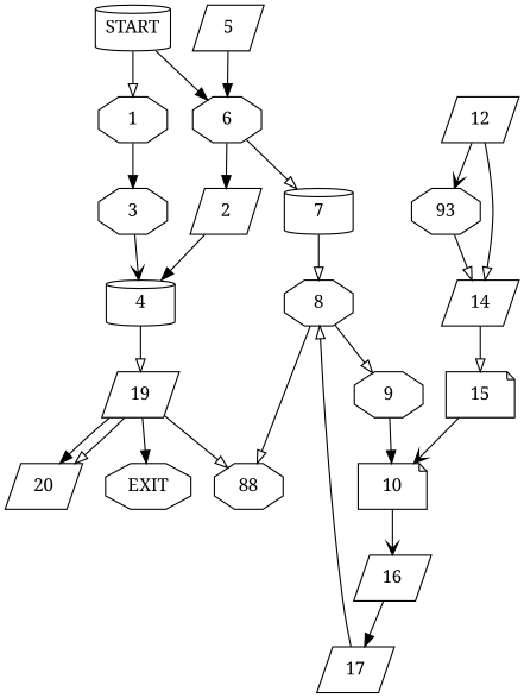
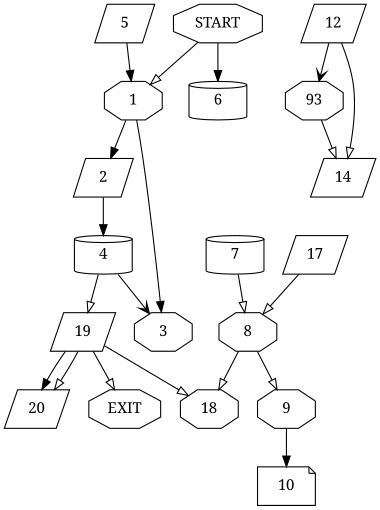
  digraph {
    fontname="Noto Serif"
    node [fontname="Noto Serif" shape=parallelogram]
    edge [arrowhead=onormal fontname="Noto Serif"]
-   n1 [label=START shape=cylinder]
+   n1 [label=START shape=octagon]
    1 [shape=octagon]
-   6 [shape=octagon]
+   6 [shape=cylinder]
    2
    3 [shape=octagon]
    7 [shape=cylinder]
    4 [shape=cylinder]
    19
    5
-   18 [shape=octagon label=88]
+   18 [shape=octagon]
    20
    n12 [label=EXIT shape=octagon]
    8 [shape=octagon]
    9 [shape=octagon]
    10 [shape=note]
-   16
    17
    n18 [label=93 shape=octagon]
    12
    14
-   15 [shape=note]
    n1 -> 1
    n1 -> 6 [arrowhead=normal]
-   6 -> 2 [arrowhead=normal]
+   1 -> 2 [arrowhead=normal]
    1 -> 3 [arrowhead=normal]
-   6 -> 7
    2 -> 4 [arrowhead=normal]
-   3 -> 4 [arrowhead=vee]
+   4 -> 3 [arrowhead=vee]
    7 -> 8
    4 -> 19
    19 -> 18
    19 -> 20 [arrowhead=normal]
    19 -> 20 [tailport=s2]
-   19 -> n12 [arrowhead=normal]
-   5 -> 6 [arrowhead=normal]
+   19 -> n12
+   5 -> 1 [arrowhead=normal]
    8 -> 18
    8 -> 9
    9 -> 10 [arrowhead=normal]
-   10 -> 16 [arrowhead=vee]
-   16 -> 17 [arrowhead=normal]
    17 -> 8
    n18 -> 14
    12 -> n18 [arrowhead=vee]
    12 -> 14
-   14 -> 15
-   15 -> 10 [arrowhead=vee]
  }
